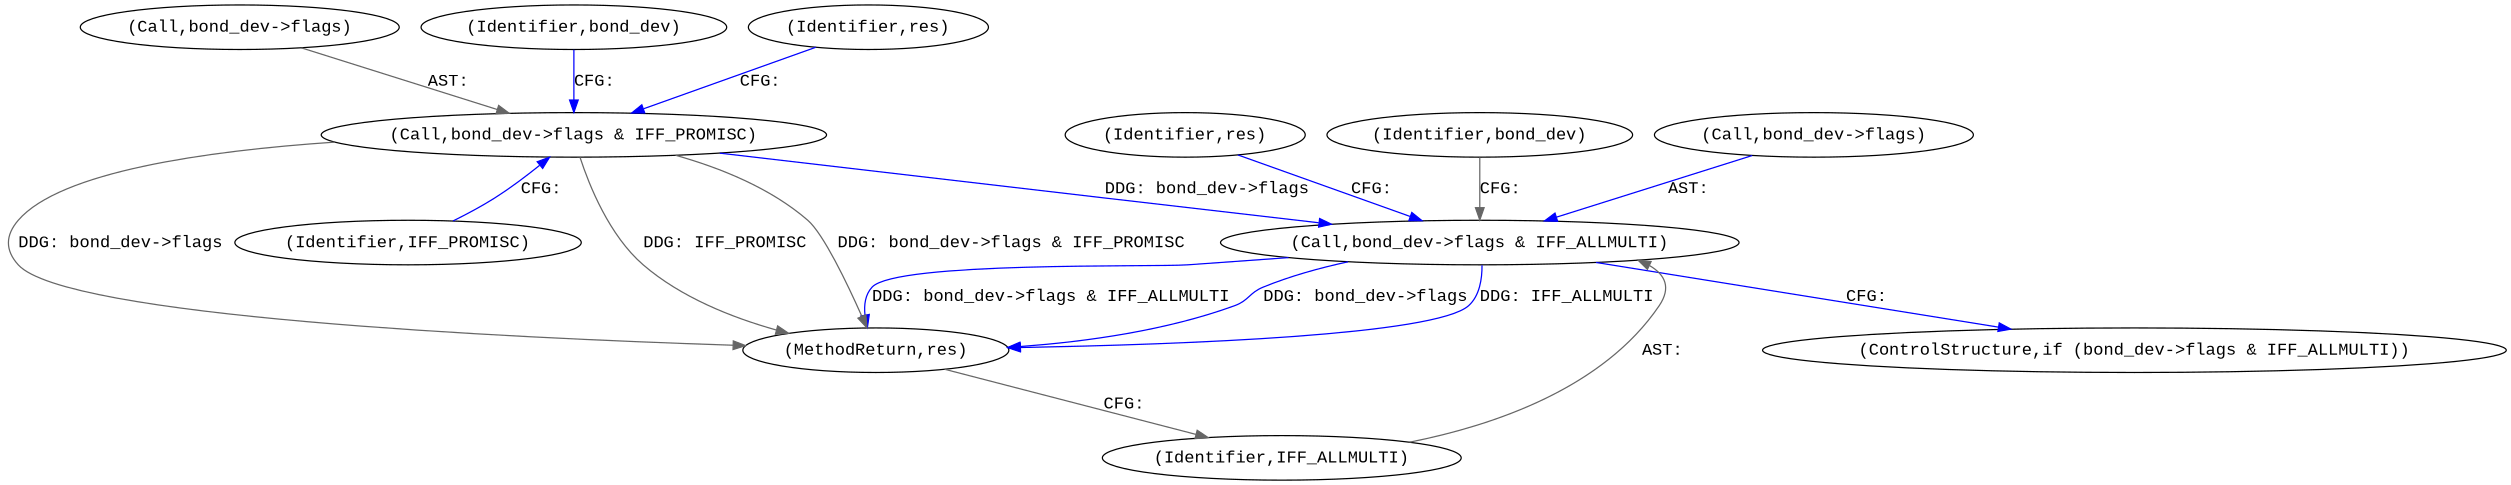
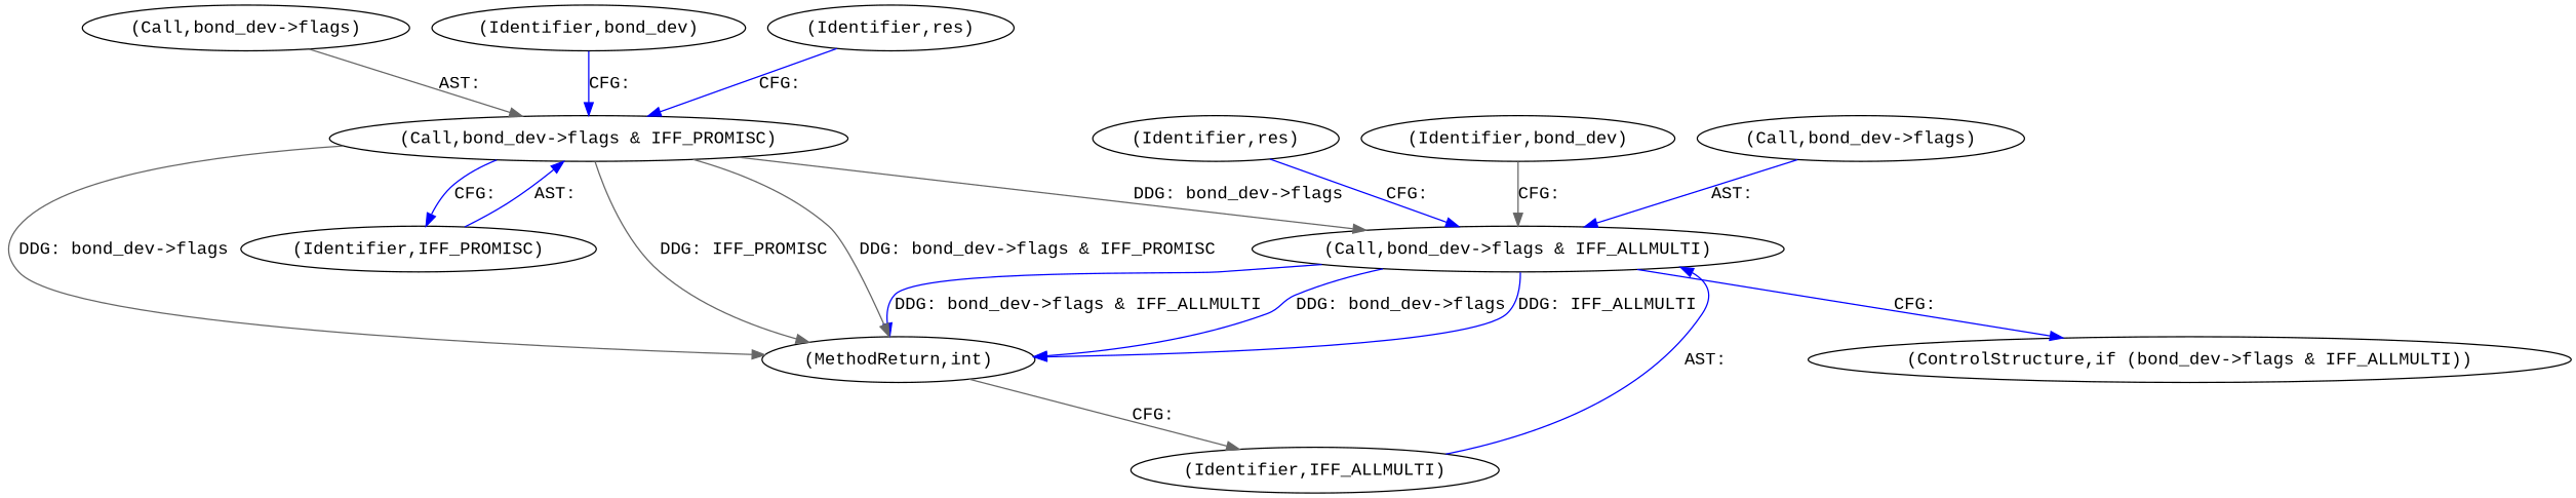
  digraph {
    fontname="Liberation Mono"
    node [fontname="Liberation Mono"]
    edge [color=blue fontname="Liberation Mono"]
    n1 [label="(Call,bond_dev->flags & IFF_ALLMULTI)"]
    n2 [label="(ControlStructure,if (bond_dev->flags & IFF_ALLMULTI))"]
-   n3 [label="(MethodReturn,res)"]
+   n3 [label="(MethodReturn,int)"]
    n4 [label="(Identifier,IFF_ALLMULTI)"]
    n5 [label="(Call,bond_dev->flags & IFF_PROMISC)"]
    n6 [label="(Identifier,IFF_PROMISC)"]
    n7 [label="(Call,bond_dev->flags)"]
    n8 [label="(Identifier,res)"]
    n9 [label="(Identifier,bond_dev)"]
    n10 [label="(Identifier,bond_dev)"]
    n11 [label="(Identifier,res)"]
    n12 [label="(Call,bond_dev->flags)"]
    n1 -> n2 [label="CFG: "]
    n1 -> n3 [label="DDG: bond_dev->flags"]
    n1 -> n3 [label="DDG: IFF_ALLMULTI"]
    n1 -> n3 [label="DDG: bond_dev->flags & IFF_ALLMULTI"]
    n3 -> n4 [color=gray40 label="CFG: "]
-   n4 -> n1 [color=gray40 label="AST: "]
-   n5 -> n1 [label="DDG: bond_dev->flags"]
+   n4 -> n1 [label="AST: "]
+   n5 -> n1 [color=gray40 label="DDG: bond_dev->flags"]
    n5 -> n3 [color=gray40 label="DDG: IFF_PROMISC"]
    n5 -> n3 [color=gray40 label="DDG: bond_dev->flags & IFF_PROMISC"]
    n5 -> n3 [color=gray40 label="DDG: bond_dev->flags"]
-   n6 -> n5 [label="CFG: "]
+   n5 -> n6 [label="CFG: "]
+   n6 -> n5 [label="AST: "]
    n7 -> n5 [color=gray40 label="AST: "]
    n8 -> n1 [label="CFG: "]
    n9 -> n1 [color=gray40 label="CFG: "]
    n10 -> n5 [label="CFG: "]
    n11 -> n5 [label="CFG: "]
    n12 -> n1 [label="AST: "]
  }
